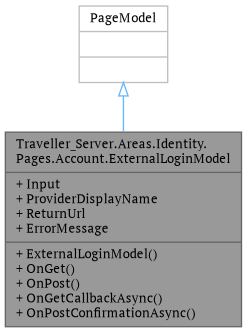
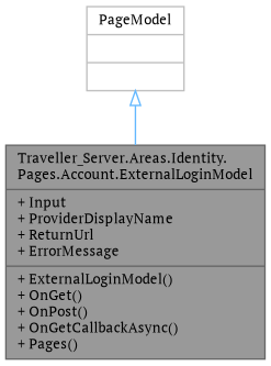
  digraph {
    fontname="PT Serif"
    node [fontname="PT Serif" fontsize=10 shape=record style=filled]
-   n1 [color=gray40 fillcolor=grey60 fontcolor=black height=0.2 label="{Traveller_Server.Areas.Identity.\lPages.Account.ExternalLoginModel\n|+ Input\l+ ProviderDisplayName\l+ ReturnUrl\l+ ErrorMessage\l|+ ExternalLoginModel()\l+ OnGet()\l+ OnPost()\l+ OnGetCallbackAsync()\l+ OnPostConfirmationAsync()\l}" width=0.4]
+   n1 [color=gray40 fillcolor=grey60 fontcolor=black height=0.2 label="{Traveller_Server.Areas.Identity.\lPages.Account.ExternalLoginModel\n|+ Input\l+ ProviderDisplayName\l+ ReturnUrl\l+ ErrorMessage\l|+ ExternalLoginModel()\l+ OnGet()\l+ OnPost()\l+ OnGetCallbackAsync()\l+ Pages()\l}" width=0.4]
    n2 [color=grey75 fillcolor=white height=0.2 label="{PageModel\n||}" width=0.4]
    n2 -> n1 [arrowtail=onormal color=steelblue1 dir=back fontname="PT Serif" fontsize=10 labelfontname=Helvetica labelfontsize=10 style=solid]
  }
